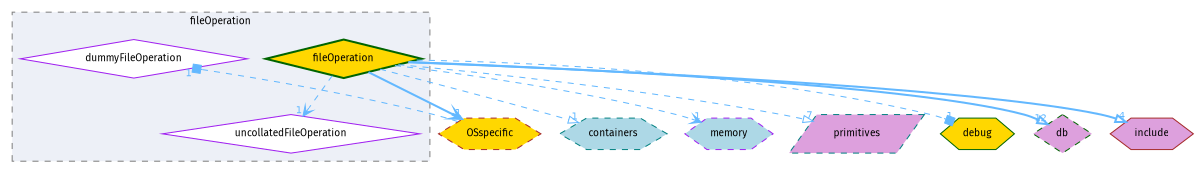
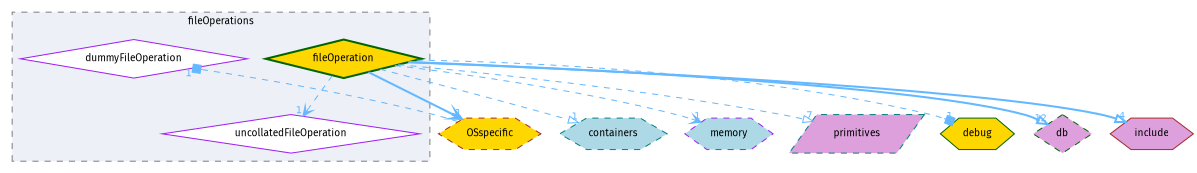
  digraph {
    compound=true
    fontname="Fira Sans"
    node [color=purple fillcolor=gold fontname="Fira Sans" fontsize=10 shape=hexagon style="filled,dashed"]
    edge [arrowhead=onormal color=steelblue1 fontcolor=steelblue1 fontname="Fira Sans" fontsize=10 headlabel=1 labeldistance=1.5 labelfontname=Helvetica labelfontsize=10 style=dashed]
    n1 [fillcolor=white height=0.2 label=uncollatedFileOperation shape=diamond style=filled width=0.4]
    n2 [fillcolor=white height=0.2 label=dummyFileOperation shape=diamond style=filled width=0.4]
    n3 [color=darkgreen height=0.2 label=fileOperation shape=diamond style="filled,bold" width=0.4]
    n4 [color=teal fillcolor=lightblue height=0.2 label=containers width=0.4]
    n5 [color=brown height=0.2 label=OSspecific width=0.4]
    n6 [fillcolor=lightblue height=0.2 label=memory width=0.4]
    n7 [color=teal fillcolor=plum height=0.2 label=primitives shape=parallelogram width=0.4]
    n8 [color=darkgreen height=0.2 label=debug style=filled width=0.4]
    n9 [color=darkgreen fillcolor=plum height=0.2 label=db shape=diamond width=0.4]
    n10 [color=brown fillcolor=plum height=0.2 label=include style=filled width=0.4]
    subgraph cluster_1 {
      bgcolor="#edf0f7"
      fontsize=10
-     label=fileOperation
+     label=fileOperations
      pencolor=grey50
      style="filled,dashed"
      n1
      n2
      n3
    }
    n3 -> n1 [arrowhead=vee]
    n3 -> n4
    n3 -> n5 [arrowhead=vee style=bold]
    n3 -> n6 [arrowhead=vee]
    n3 -> n7 [headlabel=7]
    n3 -> n8 [arrowhead=box]
    n3 -> n9 [headlabel=12 style=bold]
    n3 -> n10 [headlabel=4 style=bold]
    n5 -> n2 [arrowhead=box]
  }
